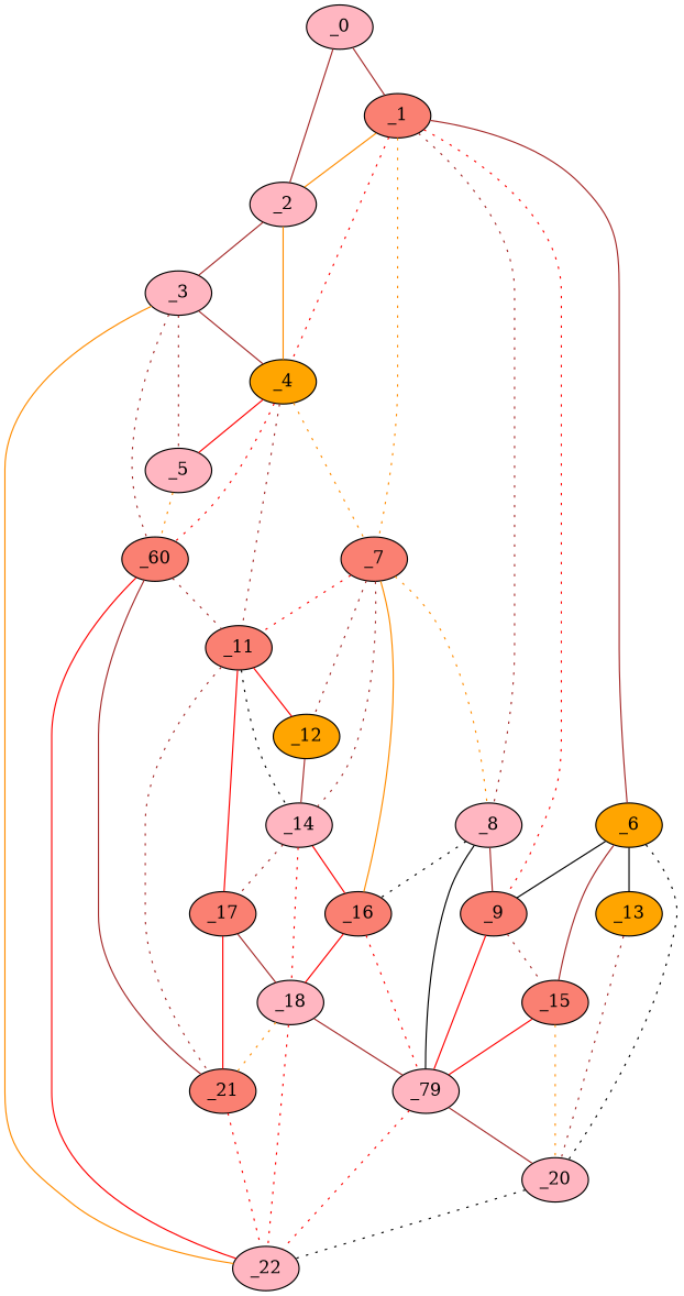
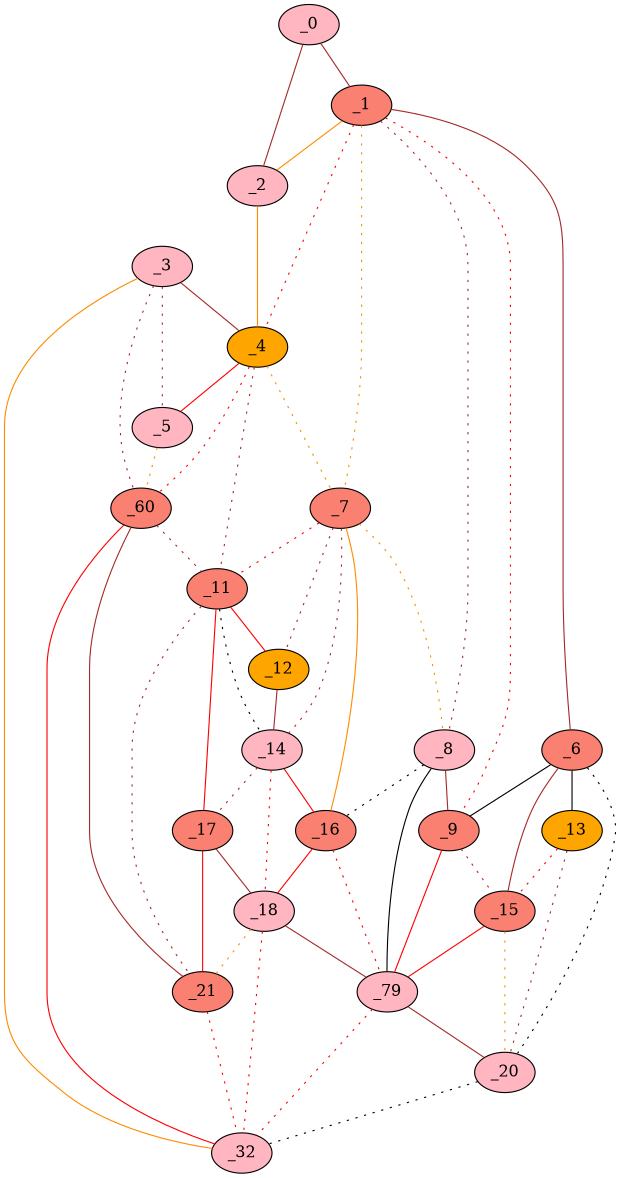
  graph {
    node [fillcolor=lightpink style=filled x=94 y=15]
    edge [color=brown style=dotted valence=2]
    _0 [x=36 y=9]
    _1 [fillcolor=salmon x=37]
    _2 [x=43 y=4]
    _4 [fillcolor=orange x=49]
-   _6 [fillcolor=orange x=68 y=114]
+   _6 [fillcolor=salmon x=68 y=114]
    _7 [fillcolor=salmon x=69 y=53]
    _8 [x=69 y=59]
    _9 [fillcolor=salmon x=69 y=66]
    _3 [x=49 y=3]
    _5 [x=55 y=10]
    n11 [fillcolor=salmon label=_60 x=70]
    _11 [fillcolor=salmon x=71 y=36]
    _13 [fillcolor=orange x=84 y=115]
    _15 [fillcolor=salmon x=92 y=108]
    _20 [y=118]
    _12 [fillcolor=orange x=72 y=45]
    _14 [x=86 y=43]
    _16 [fillcolor=salmon x=93 y=54]
    n19 [label=_79 y=64]
-   _22 [x=96 y=17]
+   _22 [x=96 y=17 label=_32]
    _21 [fillcolor=salmon x=95 y=25]
    _17 [fillcolor=salmon y=34]
    _18 [y=47]
    _0 -- _1 [style=solid valence=1]
    _0 -- _2 [style=solid valence=1]
    _1 -- _2 [color=darkorange style=solid]
    _1 -- _4 [color=red]
    _1 -- _6 [style=solid valence=1]
    _1 -- _7 [color=darkorange]
    _1 -- _8
    _1 -- _9 [color=red valence=1]
    _2 -- _4 [color=darkorange style=solid valence=1]
-   _2 -- _3 [style=solid valence=1]
    _4 -- _7 [color=darkorange valence=1]
    _4 -- _5 [color=red style=solid]
    _4 -- n11 [color=red valence=1]
    _4 -- _11
    _6 -- _9 [color=black style=solid]
    _6 -- _13 [color=black style=solid valence=1]
    _6 -- _15 [style=solid]
    _6 -- _20 [color=black valence=1]
    _7 -- _8 [color=darkorange valence=1]
    _7 -- _11 [color=red]
    _7 -- _12
    _7 -- _14 [valence=1]
    _7 -- _16 [color=darkorange style=solid]
    _8 -- _9 [style=solid]
    _8 -- _16 [color=black valence=1]
    _8 -- n19 [color=black style=solid valence=1]
    _9 -- _15
    _9 -- n19 [color=red style=solid]
    _3 -- _4 [style=solid]
    _3 -- _5 [valence=1]
    _3 -- n11
    _3 -- _22 [color=darkorange style=solid valence=1]
    _5 -- n11 [color=darkorange]
    n11 -- _11
    n11 -- _22 [color=red style=solid valence=1]
    n11 -- _21 [style=solid]
    _11 -- _12 [color=red style=solid]
    _11 -- _14 [color=black valence=1]
    _11 -- _21
    _11 -- _17 [color=red style=solid]
+   _13 -- _15 [color=red]
    _13 -- _20
    _15 -- _20 [color=darkorange valence=1]
    _15 -- n19 [color=red style=solid]
    _20 -- _22 [color=black valence=1]
    _12 -- _14 [style=solid valence=1]
    _14 -- _16 [color=red style=solid]
    _14 -- _17
    _14 -- _18 [color=red valence=1]
    _16 -- n19 [color=red]
    _16 -- _18 [color=red style=solid]
    n19 -- _20 [style=solid]
    n19 -- _22 [color=red valence=1]
    _21 -- _22 [color=red valence=1]
    _17 -- _21 [color=red style=solid]
    _17 -- _18 [style=solid]
    _18 -- n19 [style=solid valence=1]
    _18 -- _22 [color=red]
    _18 -- _21 [color=darkorange]
  }
